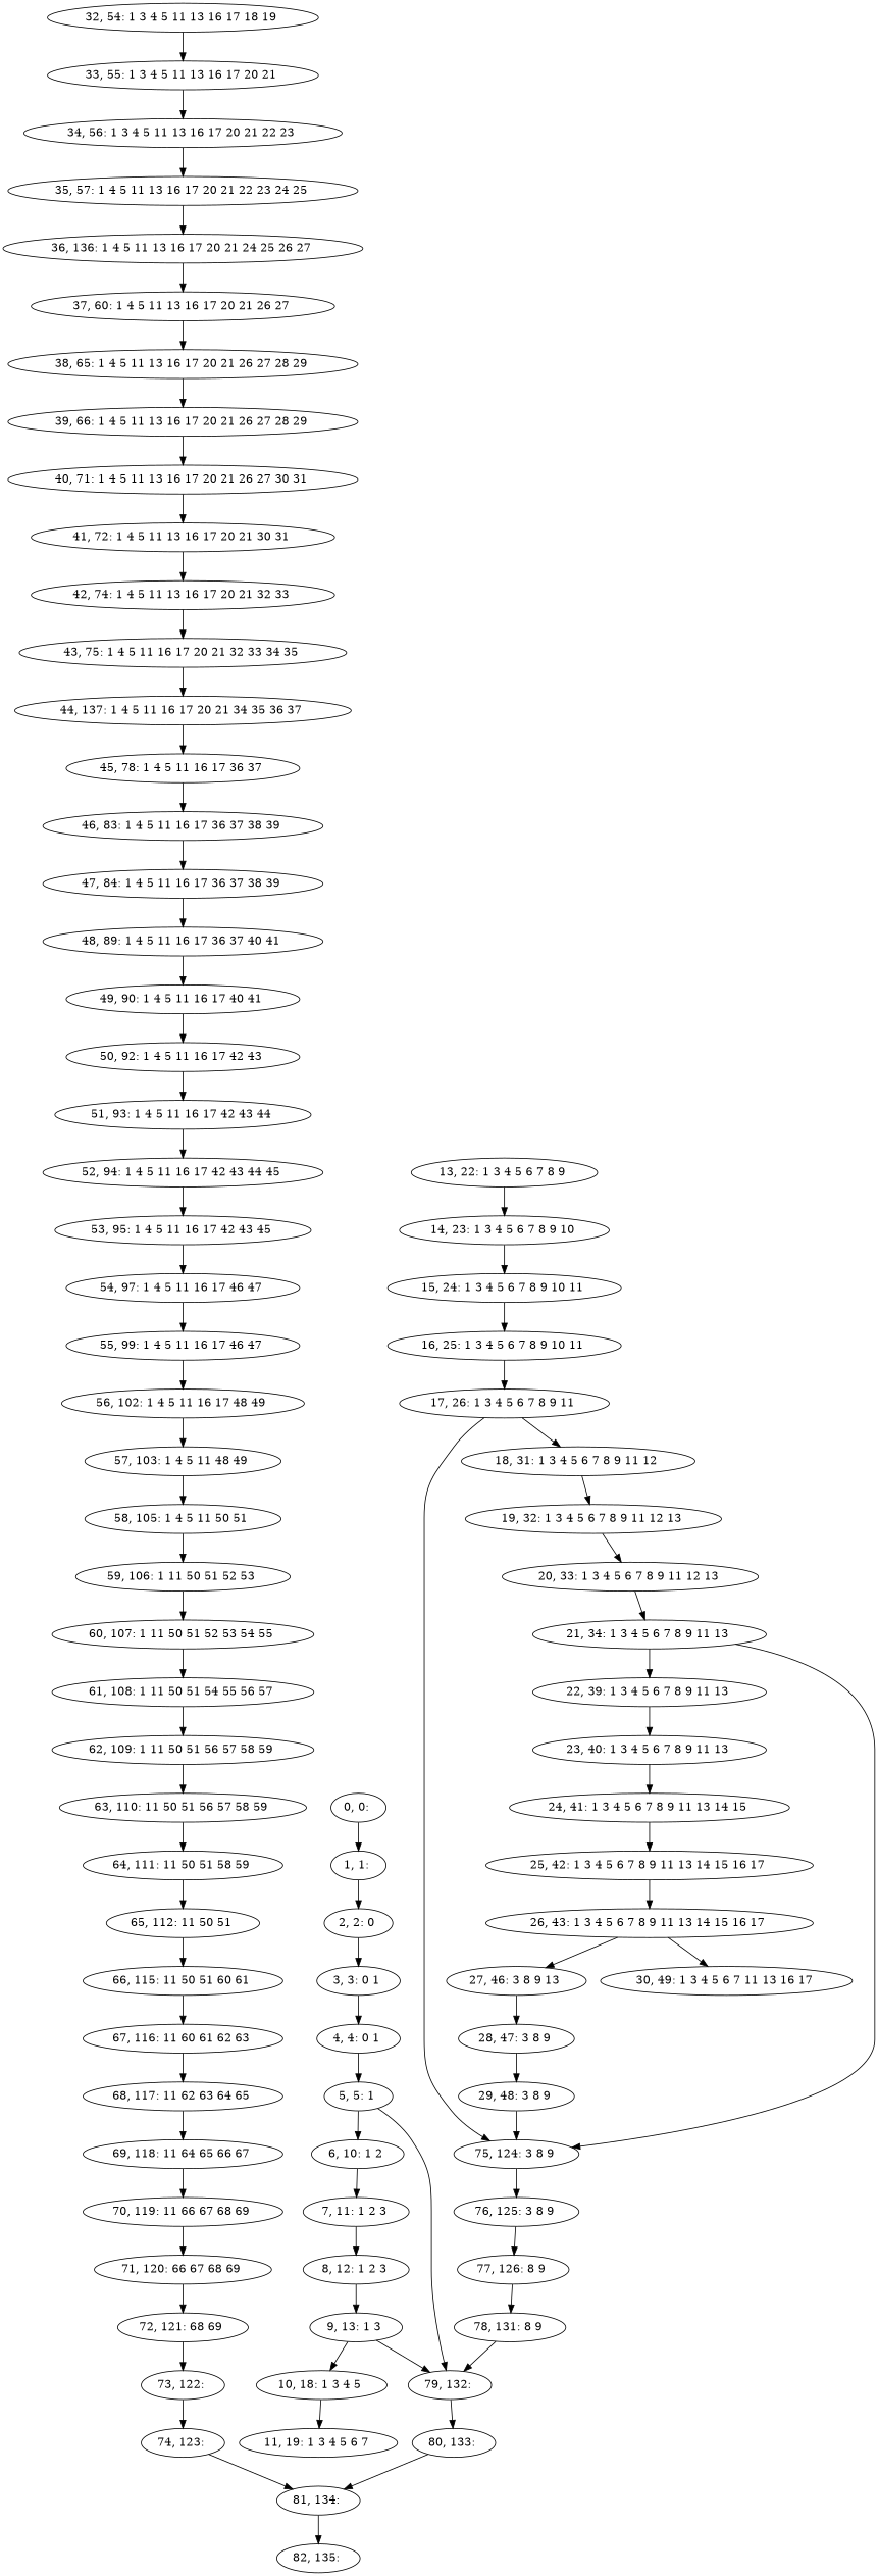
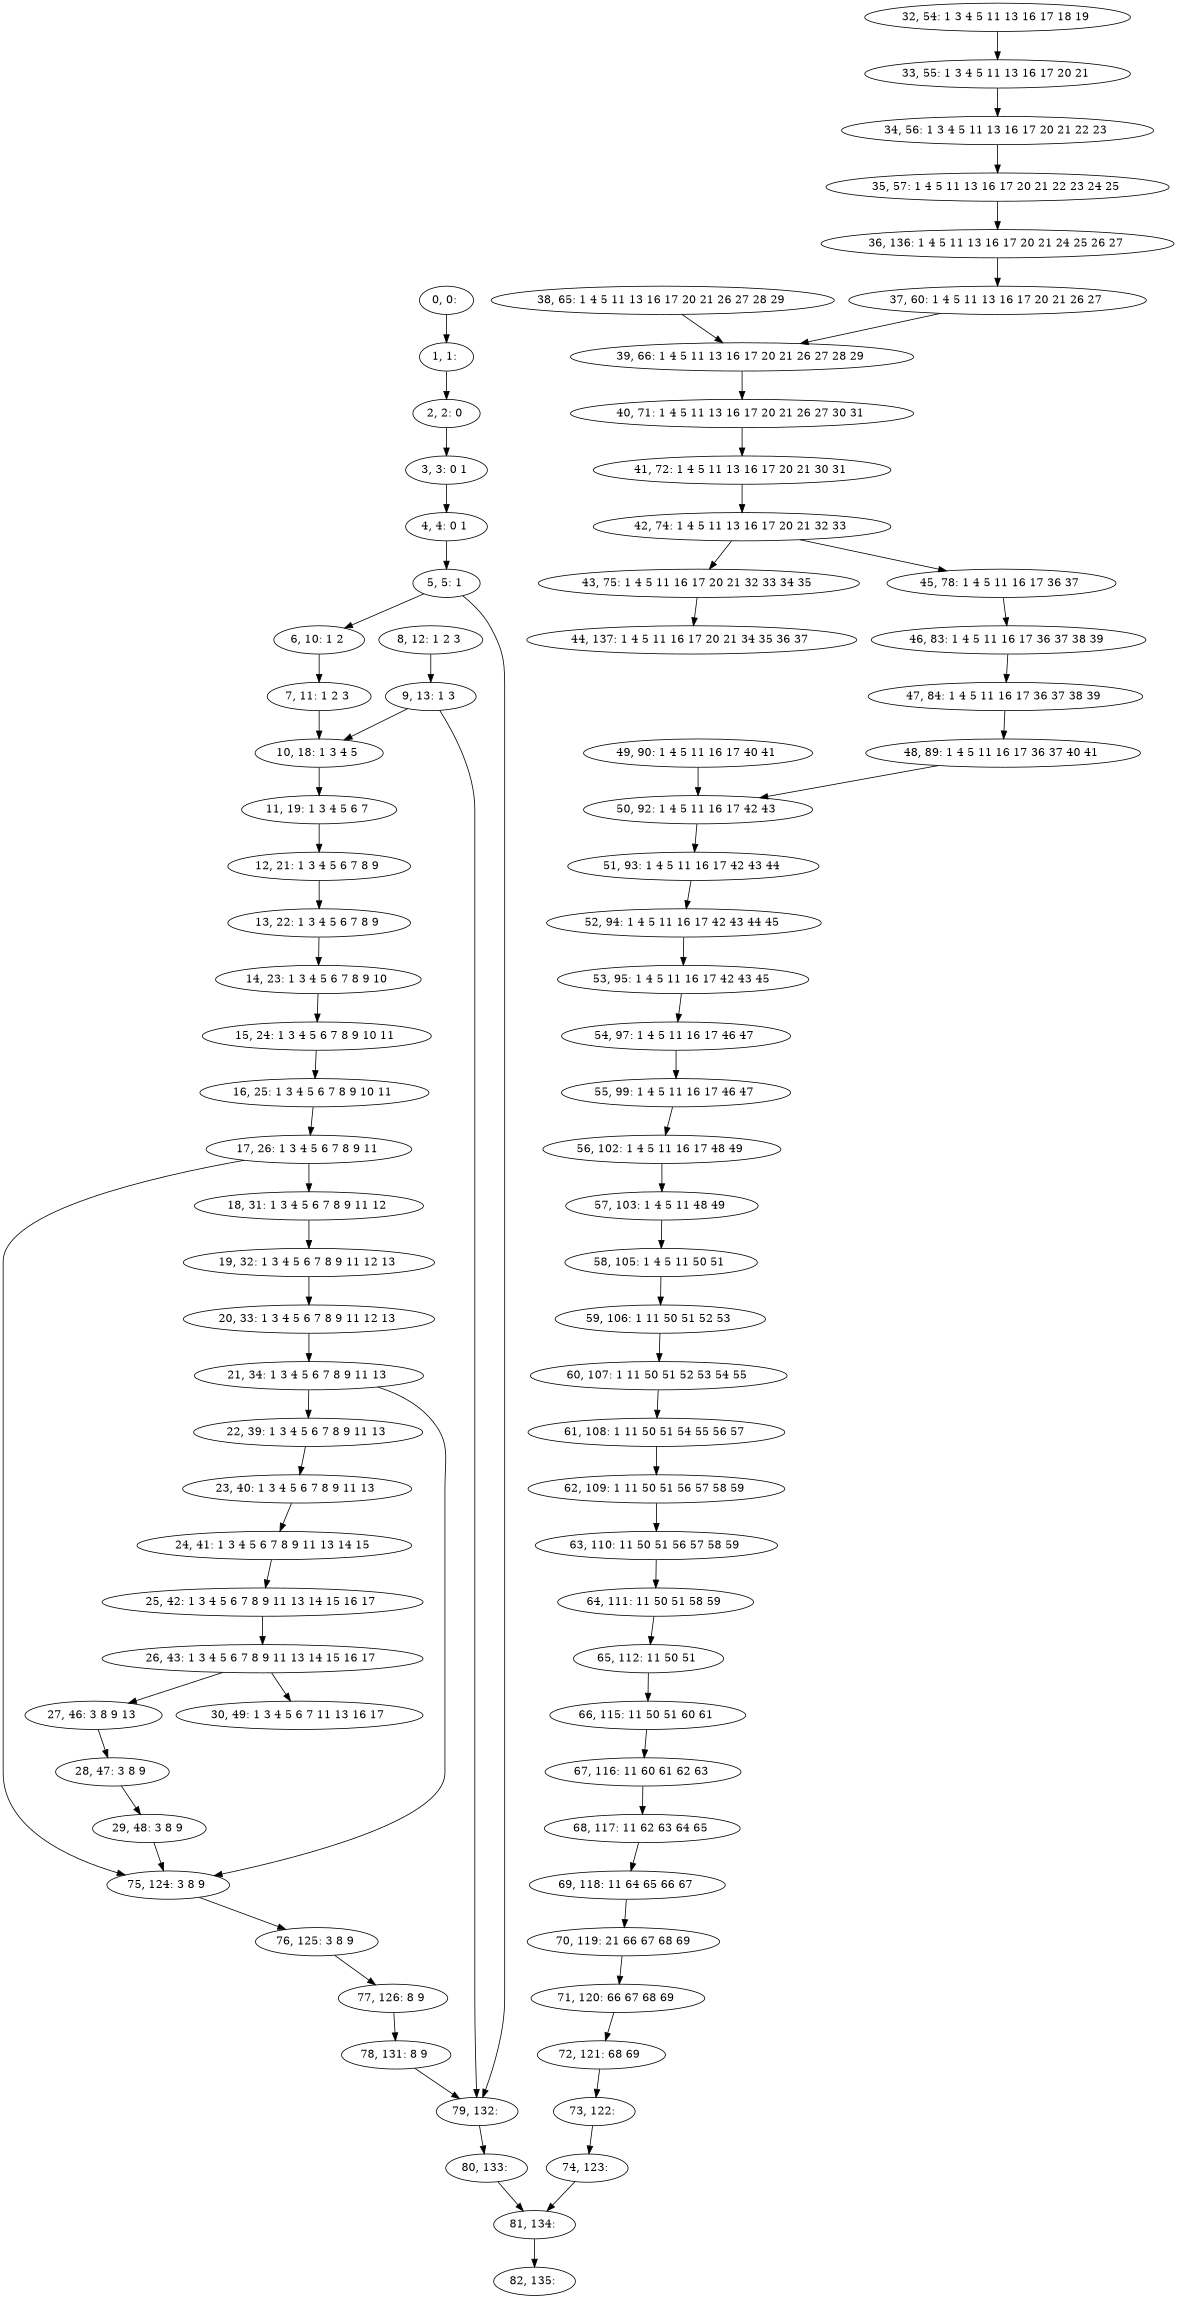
  digraph {
    n1 [label="0, 0: "]
    n2 [label="1, 1: "]
    n3 [label="2, 2: 0 "]
    n4 [label="3, 3: 0 1 "]
    n5 [label="4, 4: 0 1 "]
    n6 [label="5, 5: 1 "]
    n7 [label="6, 10: 1 2 "]
    n8 [label="79, 132: "]
    n9 [label="7, 11: 1 2 3 "]
    n10 [label="80, 133: "]
    n11 [label="8, 12: 1 2 3 "]
    n12 [label="9, 13: 1 3 "]
    n13 [label="10, 18: 1 3 4 5 "]
    n14 [label="11, 19: 1 3 4 5 6 7 "]
+   n15 [label="12, 21: 1 3 4 5 6 7 8 9 "]
    n16 [label="13, 22: 1 3 4 5 6 7 8 9 "]
    n17 [label="14, 23: 1 3 4 5 6 7 8 9 10 "]
    n18 [label="15, 24: 1 3 4 5 6 7 8 9 10 11 "]
    n19 [label="16, 25: 1 3 4 5 6 7 8 9 10 11 "]
    n20 [label="17, 26: 1 3 4 5 6 7 8 9 11 "]
    n21 [label="18, 31: 1 3 4 5 6 7 8 9 11 12 "]
    n22 [label="75, 124: 3 8 9 "]
    n23 [label="19, 32: 1 3 4 5 6 7 8 9 11 12 13 "]
    n24 [label="76, 125: 3 8 9 "]
    n25 [label="20, 33: 1 3 4 5 6 7 8 9 11 12 13 "]
    n26 [label="21, 34: 1 3 4 5 6 7 8 9 11 13 "]
    n27 [label="22, 39: 1 3 4 5 6 7 8 9 11 13 "]
    n28 [label="23, 40: 1 3 4 5 6 7 8 9 11 13 "]
    n29 [label="24, 41: 1 3 4 5 6 7 8 9 11 13 14 15 "]
    n30 [label="25, 42: 1 3 4 5 6 7 8 9 11 13 14 15 16 17 "]
    n31 [label="26, 43: 1 3 4 5 6 7 8 9 11 13 14 15 16 17 "]
    n32 [label="27, 46: 3 8 9 13 "]
    n33 [label="30, 49: 1 3 4 5 6 7 11 13 16 17 "]
    n34 [label="28, 47: 3 8 9 "]
    n35 [label="29, 48: 3 8 9 "]
    n36 [label="32, 54: 1 3 4 5 11 13 16 17 18 19 "]
    n37 [label="33, 55: 1 3 4 5 11 13 16 17 20 21 "]
    n38 [label="34, 56: 1 3 4 5 11 13 16 17 20 21 22 23 "]
    n39 [label="35, 57: 1 4 5 11 13 16 17 20 21 22 23 24 25 "]
    n40 [label="36, 136: 1 4 5 11 13 16 17 20 21 24 25 26 27 "]
    n41 [label="37, 60: 1 4 5 11 13 16 17 20 21 26 27 "]
    n42 [label="38, 65: 1 4 5 11 13 16 17 20 21 26 27 28 29 "]
    n43 [label="39, 66: 1 4 5 11 13 16 17 20 21 26 27 28 29 "]
    n44 [label="40, 71: 1 4 5 11 13 16 17 20 21 26 27 30 31 "]
    n45 [label="41, 72: 1 4 5 11 13 16 17 20 21 30 31 "]
    n46 [label="42, 74: 1 4 5 11 13 16 17 20 21 32 33 "]
    n47 [label="43, 75: 1 4 5 11 16 17 20 21 32 33 34 35 "]
    n48 [label="44, 137: 1 4 5 11 16 17 20 21 34 35 36 37 "]
    n49 [label="45, 78: 1 4 5 11 16 17 36 37 "]
    n50 [label="46, 83: 1 4 5 11 16 17 36 37 38 39 "]
    n51 [label="47, 84: 1 4 5 11 16 17 36 37 38 39 "]
    n52 [label="48, 89: 1 4 5 11 16 17 36 37 40 41 "]
    n53 [label="49, 90: 1 4 5 11 16 17 40 41 "]
    n54 [label="50, 92: 1 4 5 11 16 17 42 43 "]
    n55 [label="51, 93: 1 4 5 11 16 17 42 43 44 "]
    n56 [label="52, 94: 1 4 5 11 16 17 42 43 44 45 "]
    n57 [label="53, 95: 1 4 5 11 16 17 42 43 45 "]
    n58 [label="54, 97: 1 4 5 11 16 17 46 47 "]
    n59 [label="55, 99: 1 4 5 11 16 17 46 47 "]
    n60 [label="56, 102: 1 4 5 11 16 17 48 49 "]
    n61 [label="57, 103: 1 4 5 11 48 49 "]
    n62 [label="58, 105: 1 4 5 11 50 51 "]
    n63 [label="59, 106: 1 11 50 51 52 53 "]
    n64 [label="60, 107: 1 11 50 51 52 53 54 55 "]
    n65 [label="61, 108: 1 11 50 51 54 55 56 57 "]
    n66 [label="62, 109: 1 11 50 51 56 57 58 59 "]
    n67 [label="63, 110: 11 50 51 56 57 58 59 "]
    n68 [label="64, 111: 11 50 51 58 59 "]
    n69 [label="65, 112: 11 50 51 "]
    n70 [label="66, 115: 11 50 51 60 61 "]
    n71 [label="67, 116: 11 60 61 62 63 "]
    n72 [label="68, 117: 11 62 63 64 65 "]
    n73 [label="69, 118: 11 64 65 66 67 "]
-   n74 [label="70, 119: 11 66 67 68 69 "]
+   n74 [label="70, 119: 21 66 67 68 69"]
    n75 [label="71, 120: 66 67 68 69 "]
    n76 [label="72, 121: 68 69 "]
    n77 [label="73, 122: "]
    n78 [label="74, 123: "]
    n79 [label="81, 134: "]
    n80 [label="82, 135: "]
    n81 [label="77, 126: 8 9 "]
    n82 [label="78, 131: 8 9 "]
    n1 -> n2
    n2 -> n3
    n3 -> n4
    n4 -> n5
    n5 -> n6
    n6 -> n7
    n6 -> n8
    n7 -> n9
    n8 -> n10
-   n9 -> n11
+   n9 -> n13
    n10 -> n79
    n11 -> n12
    n12 -> n8
    n12 -> n13
    n13 -> n14
+   n14 -> n15
+   n15 -> n16
    n16 -> n17
    n17 -> n18
    n18 -> n19
    n19 -> n20
    n20 -> n21
    n20 -> n22
    n21 -> n23
    n22 -> n24
    n23 -> n25
    n24 -> n81
    n25 -> n26
    n26 -> n22
    n26 -> n27
    n27 -> n28
    n28 -> n29
    n29 -> n30
    n30 -> n31
    n31 -> n32
    n31 -> n33
    n32 -> n34
    n34 -> n35
    n35 -> n22
    n36 -> n37
    n37 -> n38
    n38 -> n39
    n39 -> n40
    n40 -> n41
-   n41 -> n42
+   n41 -> n43
    n42 -> n43
    n43 -> n44
    n44 -> n45
    n45 -> n46
    n46 -> n47
    n47 -> n48
-   n48 -> n49
+   n46 -> n49
    n49 -> n50
    n50 -> n51
    n51 -> n52
-   n52 -> n53
+   n52 -> n54
    n53 -> n54
    n54 -> n55
    n55 -> n56
    n56 -> n57
    n57 -> n58
    n58 -> n59
    n59 -> n60
    n60 -> n61
    n61 -> n62
    n62 -> n63
    n63 -> n64
    n64 -> n65
    n65 -> n66
    n66 -> n67
    n67 -> n68
    n68 -> n69
    n69 -> n70
    n70 -> n71
    n71 -> n72
    n72 -> n73
    n73 -> n74
    n74 -> n75
    n75 -> n76
    n76 -> n77
    n77 -> n78
    n78 -> n79
    n79 -> n80
    n81 -> n82
    n82 -> n8
  }
